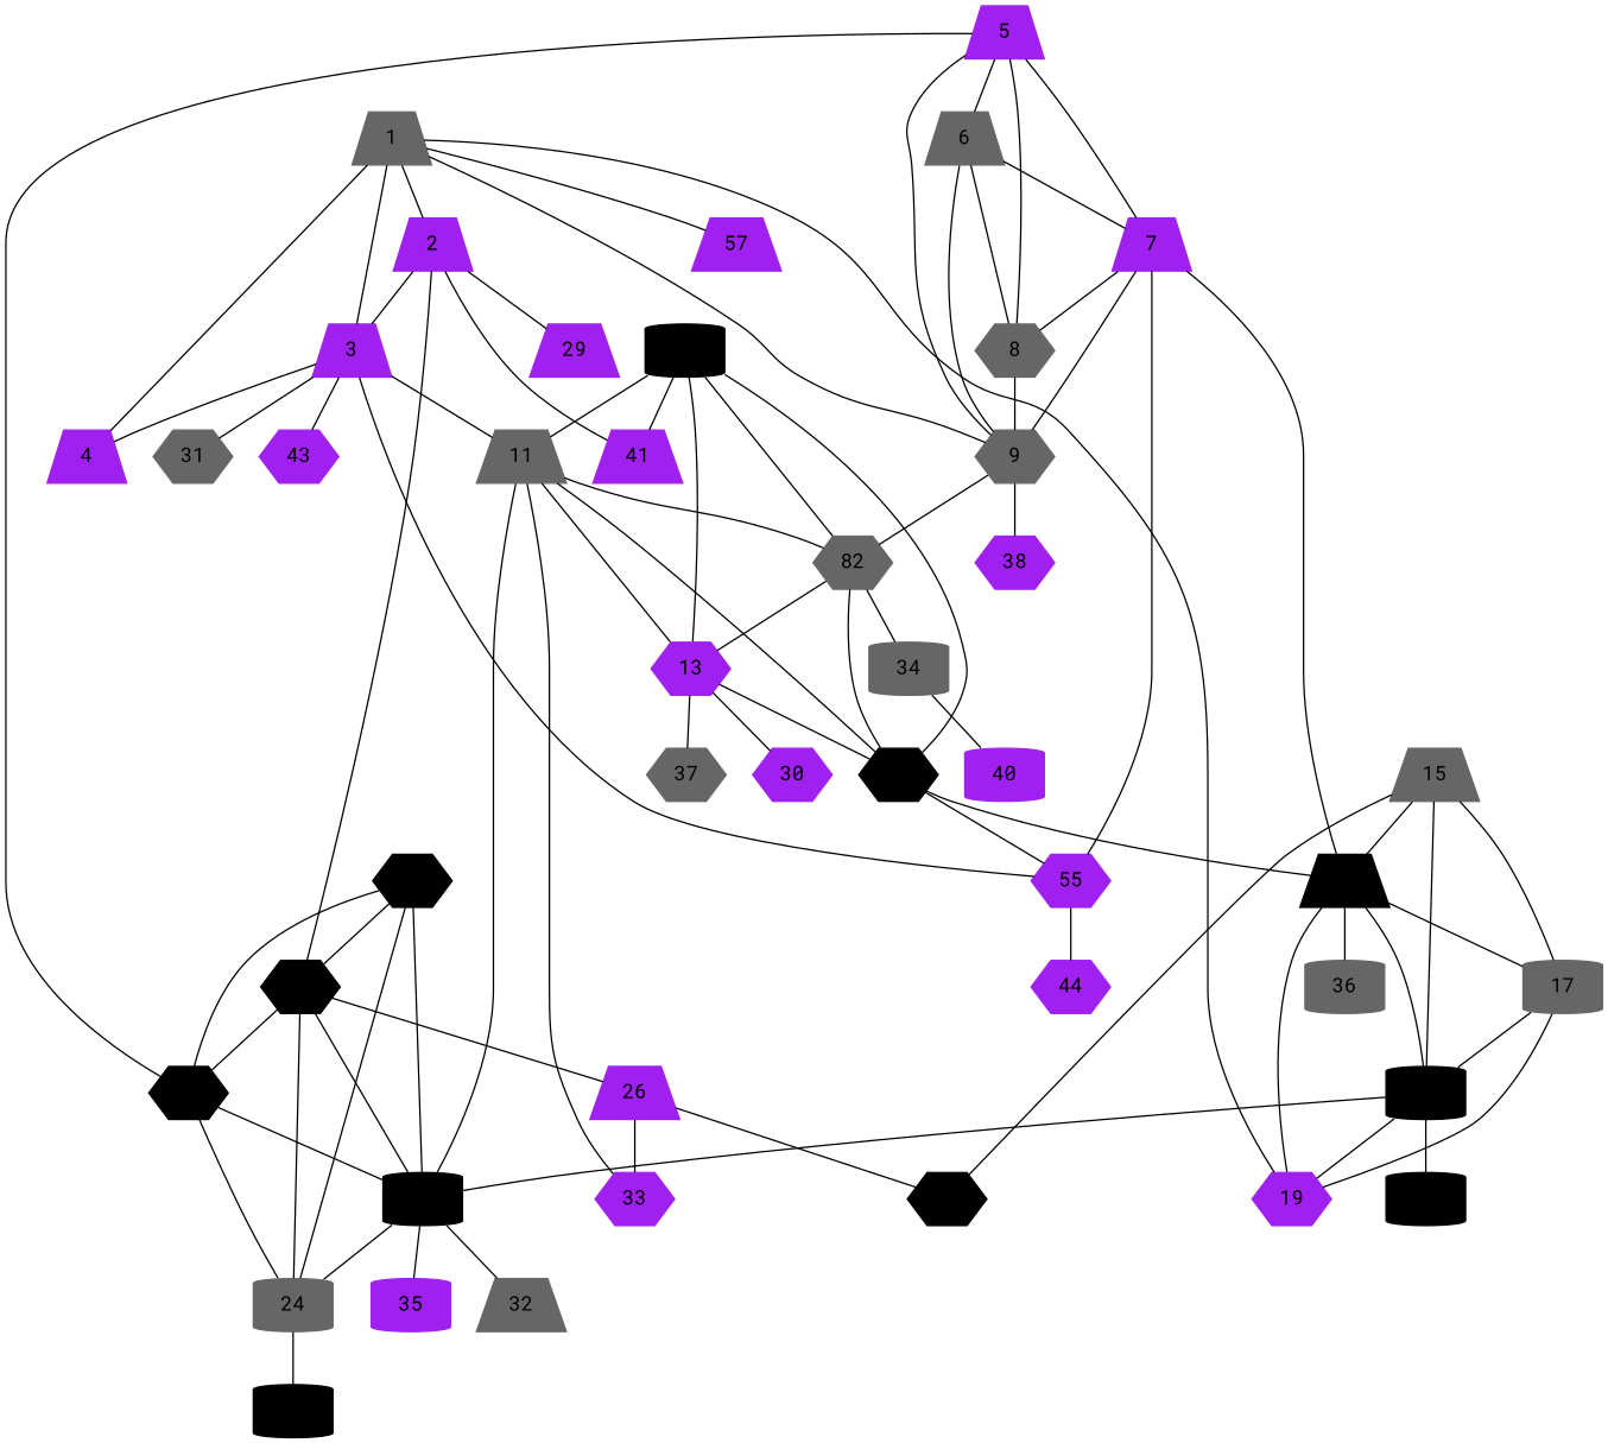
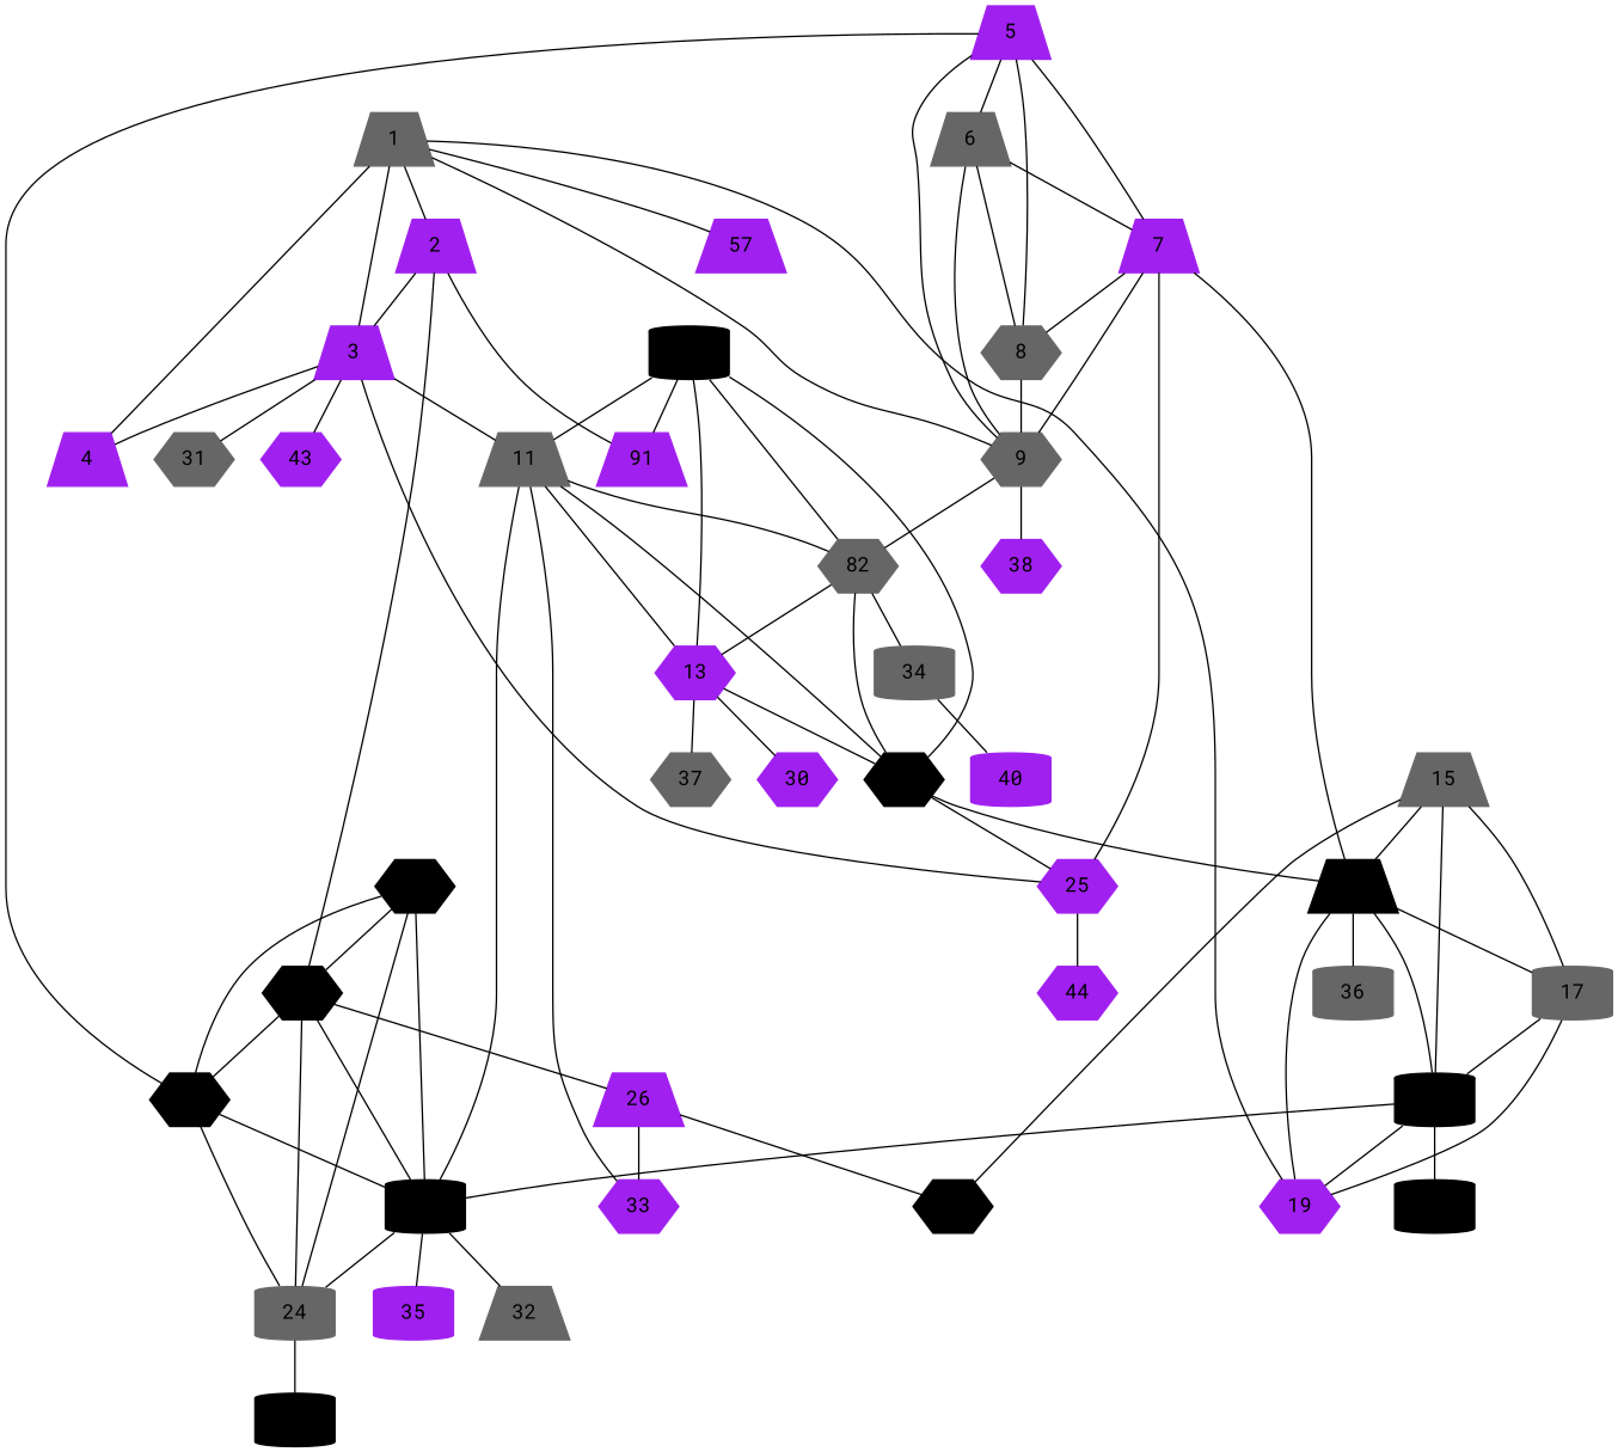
  graph {
    fontname="Roboto Mono"
    node [color=purple fontname="Roboto Mono" shape=hexagon style=filled]
    edge [fontname="Roboto Mono" weight=1.0]
    1 [color=gray40 shape=trapezium]
    2 [shape=trapezium]
    3 [shape=trapezium]
    4 [shape=trapezium]
    9 [color=gray40]
    19
    n7 [label=57 shape=trapezium]
    21 [color=black]
-   29 [shape=trapezium]
-   41 [shape=trapezium]
+   41 [shape=trapezium label=91]
    11 [color=gray40 shape=trapezium]
-   25 [label=55]
+   25
    31 [color=gray40]
    43
    n15 [color=gray40 label=82]
    38
    22 [color=black]
    23 [color=black shape=cylinder]
    24 [color=gray40 shape=cylinder]
    26 [shape=trapezium]
    13
    14 [color=black]
    33
    44
    5 [shape=trapezium]
    6 [color=gray40 shape=trapezium]
    7 [shape=trapezium]
    8 [color=gray40]
    16 [color=black shape=trapezium]
    17 [color=gray40 shape=cylinder]
    18 [color=black shape=cylinder]
    36 [color=gray40 shape=cylinder]
    34 [color=gray40 shape=cylinder]
    10 [color=black shape=cylinder]
    30
    37 [color=gray40]
    32 [color=gray40 shape=trapezium]
    35 [shape=cylinder]
    40 [shape=cylinder]
    15 [color=gray40 shape=trapezium]
    42 [color=black]
    39 [color=black shape=cylinder]
    20 [color=black]
    28 [color=black shape=cylinder]
    1 -- 2 [weight=2.0]
    1 -- 3 [weight=2.0]
    1 -- 4 [weight=3.0]
    1 -- 9
    1 -- 19
    1 -- n7
    2 -- 3
    2 -- 21
-   2 -- 29
    2 -- 41 [weight=2.0]
    3 -- 4
    3 -- 11
    3 -- 25
    3 -- 31
    3 -- 43
    9 -- n15
    9 -- 38 [weight=3.0]
    21 -- 22
    21 -- 23
    21 -- 24
    21 -- 26 [weight=4.0]
    11 -- n15
    11 -- 23
    11 -- 13
    11 -- 14
    11 -- 33
    25 -- 44
    n15 -- 13
    n15 -- 14
    n15 -- 34
    22 -- 23
    22 -- 24
    23 -- 24
    23 -- 32
    23 -- 35
    24 -- 28
    26 -- 33 [weight=3.0]
    26 -- 42
    13 -- 14
    13 -- 30 [weight=2.0]
    13 -- 37
    14 -- 25
    14 -- 16
    5 -- 9
    5 -- 22
    5 -- 6
    5 -- 7
    5 -- 8 [weight=2.0]
    6 -- 9
    6 -- 7
    6 -- 8
    7 -- 9
    7 -- 25 [weight=9.0]
    7 -- 8
    7 -- 16
    8 -- 9
    16 -- 19
    16 -- 17
    16 -- 18
    16 -- 36 [weight=3.0]
    17 -- 19
    17 -- 18
    18 -- 19
    18 -- 23
    18 -- 39 [weight=3.0]
    34 -- 40
    10 -- 41
    10 -- 11
    10 -- n15
    10 -- 13
    10 -- 14
    15 -- 16
    15 -- 17
    15 -- 18
    15 -- 42
    20 -- 21
    20 -- 22
    20 -- 23
    20 -- 24
  }
